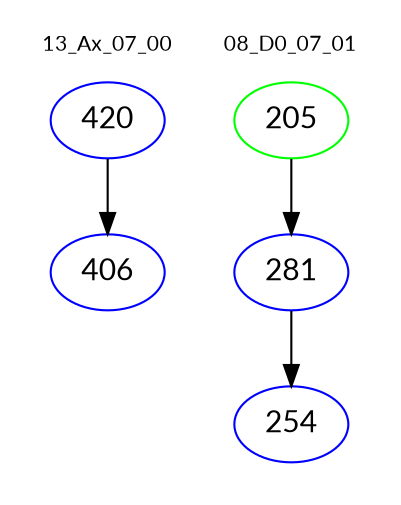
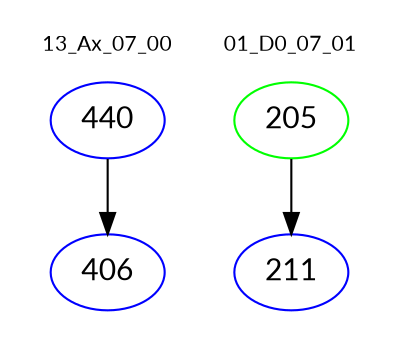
  digraph {
    fontname=Lato
    node [color=blue fontname=Lato]
    edge [color=black fontname=Lato]
-   n1 [label=420]
+   n1 [label=440]
    n2 [label=406]
-   n3 [label=281]
+   n3 [label=211]
    n4 [color=green label=205]
-   n5 [label=254]
    subgraph cluster_1 {
      color=white
      fontsize=10
      label="13_Ax_07_00"
      n1
      n2
    }
    subgraph cluster_2 {
      color=white
      fontsize=10
-     label="08_D0_07_01"
+     label="01_D0_07_01"
      n3
      n4
-     n5
    }
    n1 -> n2
-   n3 -> n5
    n4 -> n3
  }
